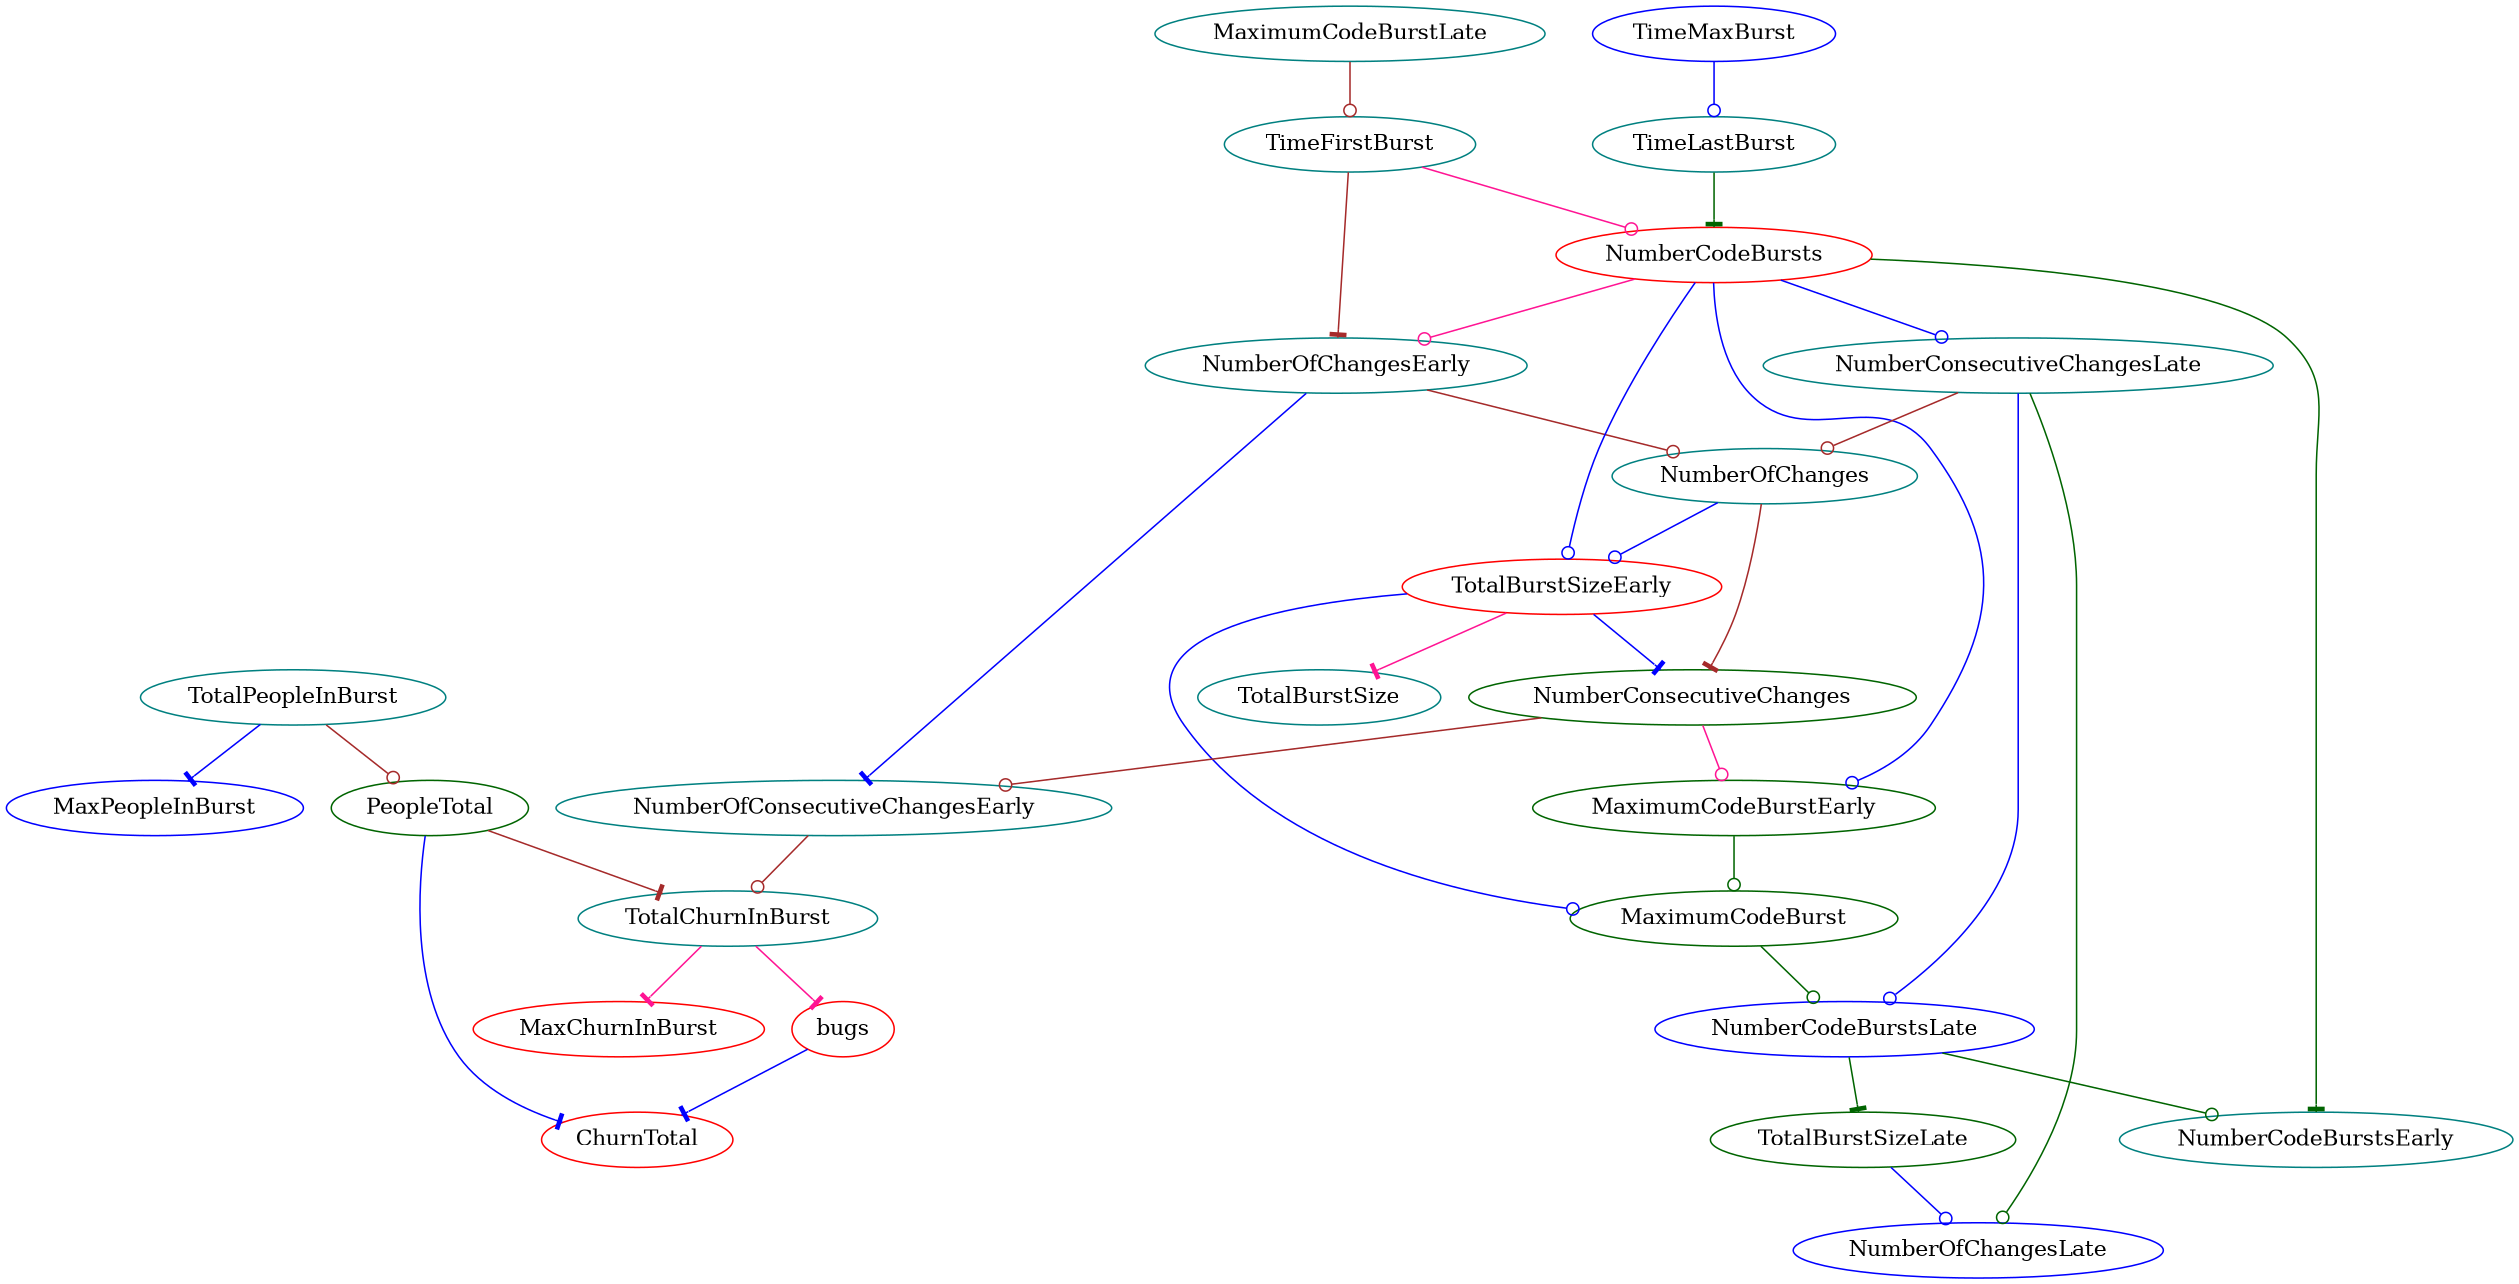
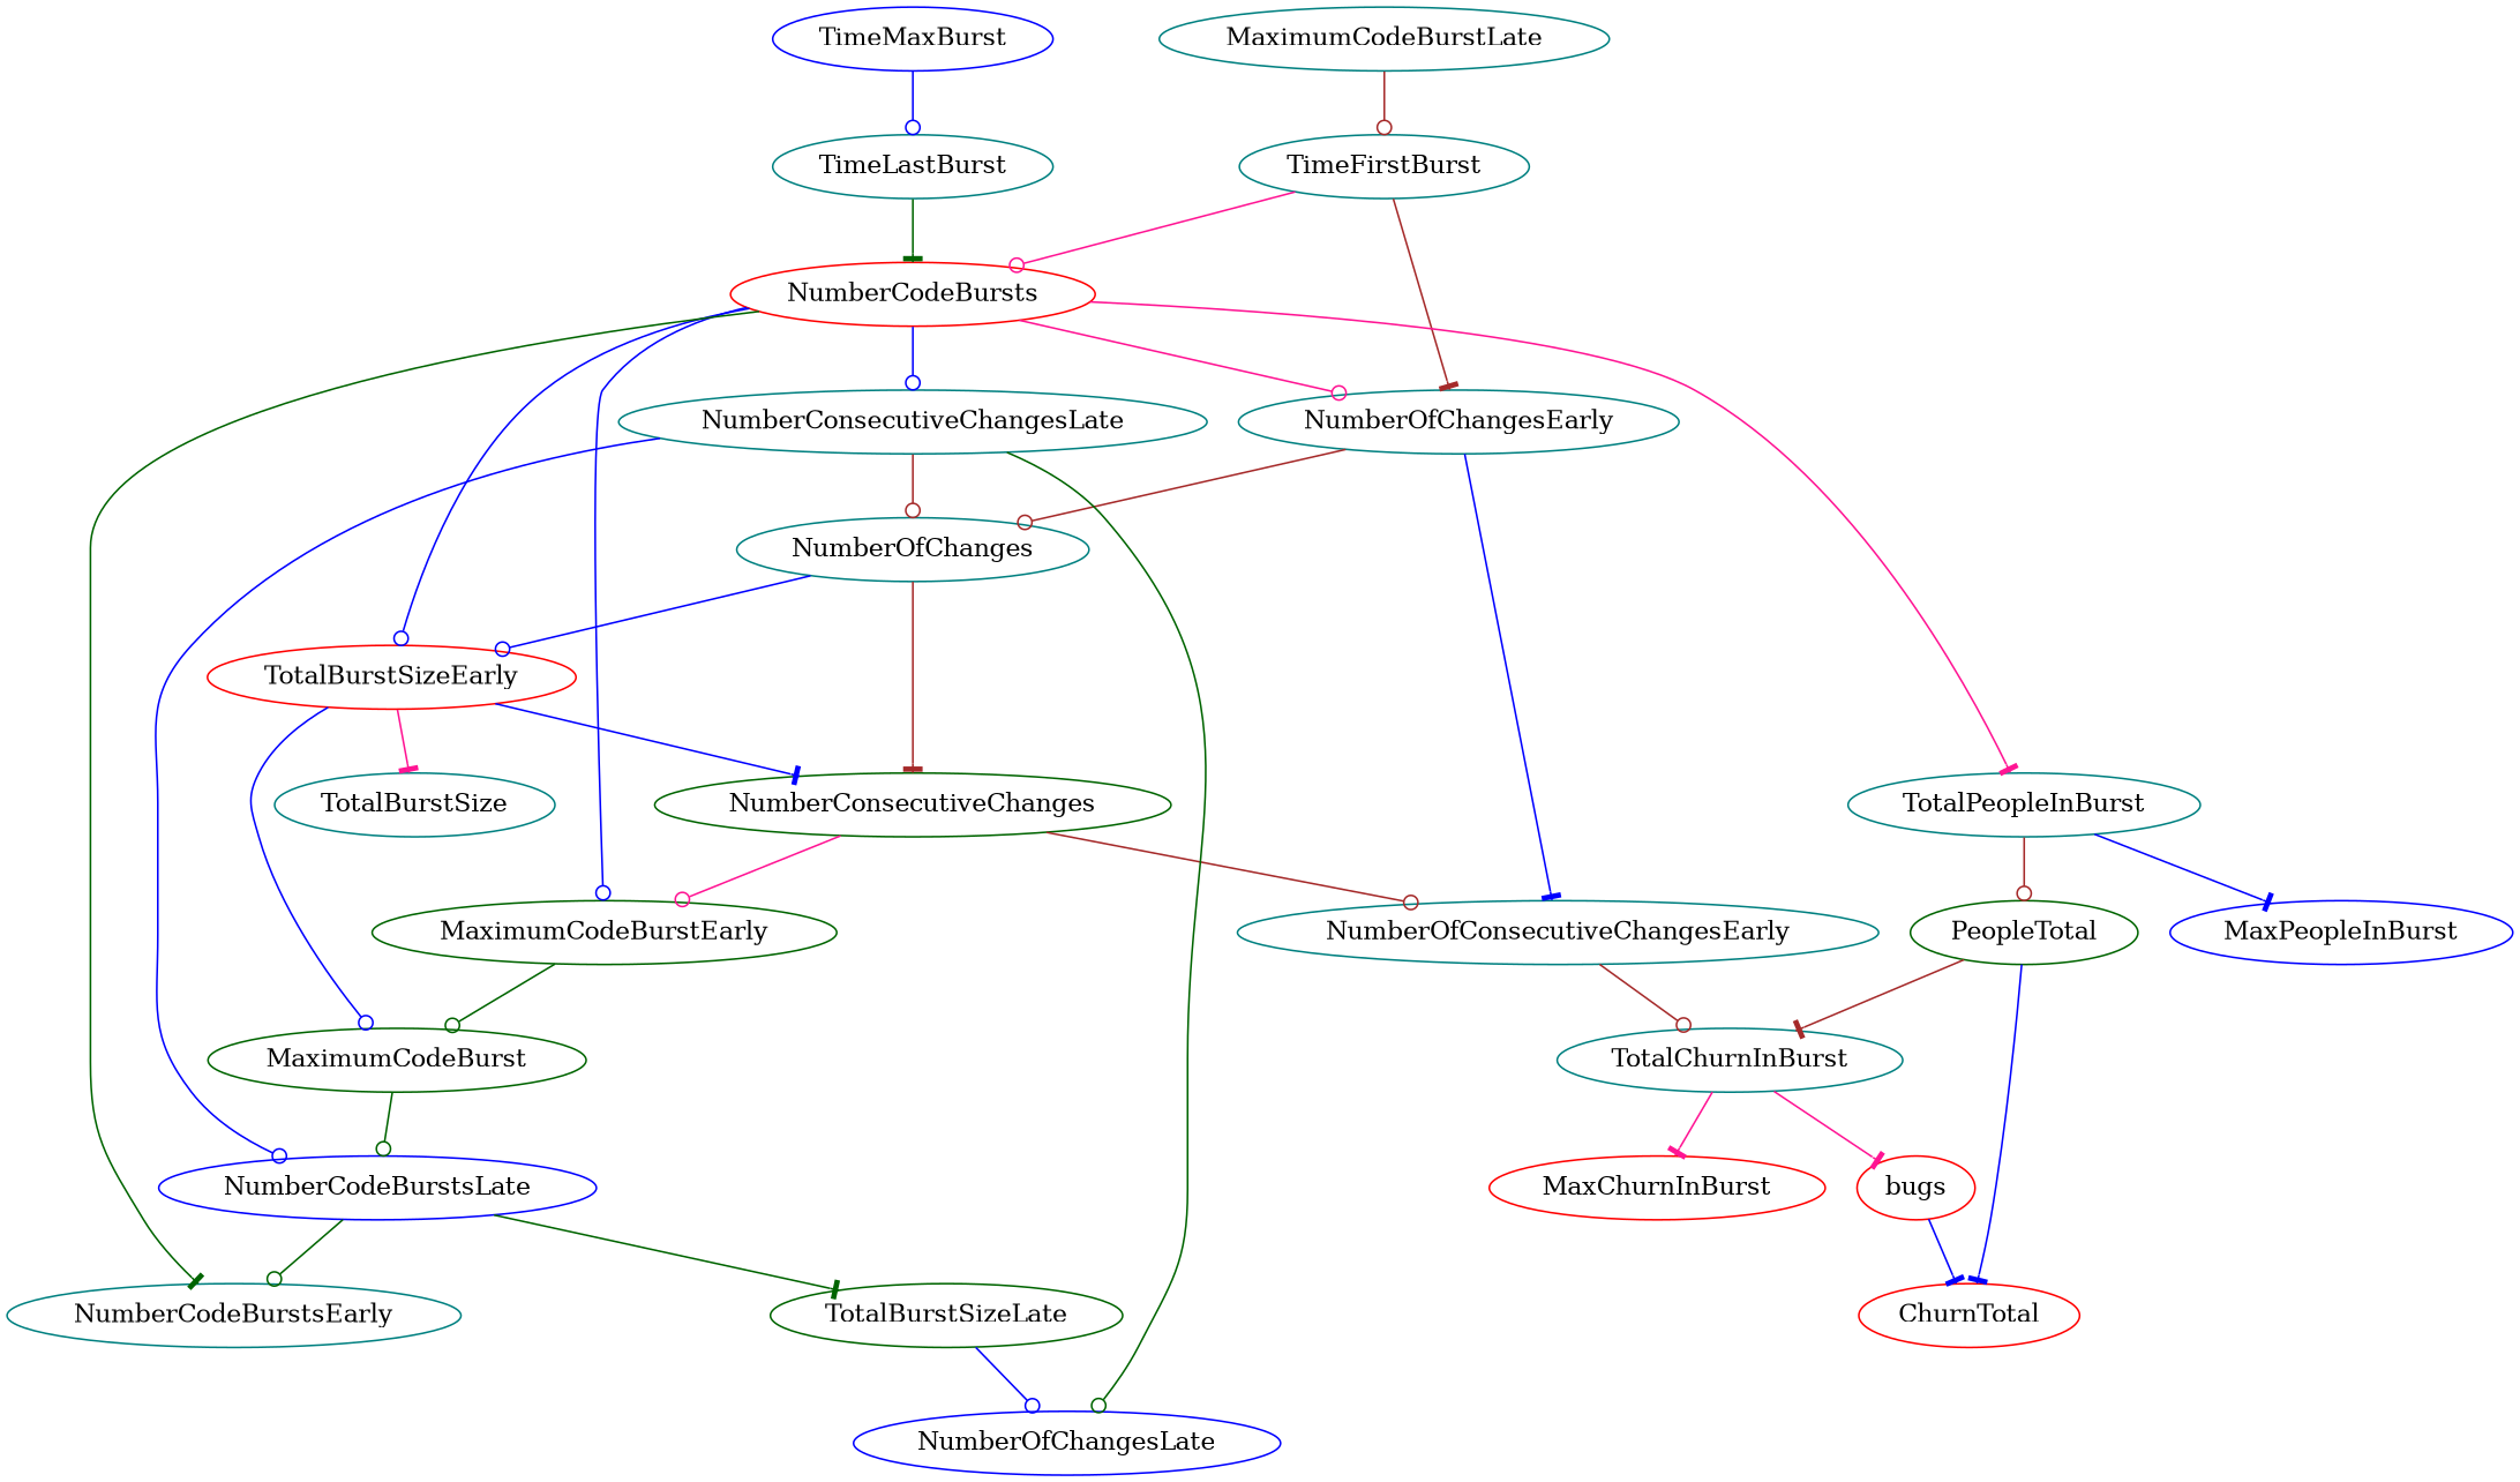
  digraph {
    node [color=teal]
    edge [arrowhead=odot color=blue]
    MaxPeopleInBurst [color=blue]
    TotalPeopleInBurst
    PeopleTotal [color=darkgreen]
    TotalChurnInBurst
    ChurnTotal [color=red]
    MaximumCodeBurstLate
    TimeFirstBurst
    TotalBurstSizeEarly [color=red]
    NumberOfChanges
    NumberConsecutiveChanges [color=darkgreen]
    MaximumCodeBurst [color=darkgreen]
    TotalBurstSize
    NumberOfConsecutiveChangesEarly
    MaximumCodeBurstEarly [color=darkgreen]
    TotalBurstSizeLate [color=darkgreen]
    NumberOfChangesLate [color=blue]
    NumberCodeBurstsLate [color=blue]
    NumberCodeBurstsEarly
    NumberOfChangesEarly
    NumberCodeBursts [color=red]
    NumberConsecutiveChangesLate
    MaxChurnInBurst [color=red]
    bugs [color=red]
    TimeMaxBurst [color=blue]
    TimeLastBurst
    TotalPeopleInBurst -> MaxPeopleInBurst [arrowhead=tee]
    TotalPeopleInBurst -> PeopleTotal [color=brown]
    PeopleTotal -> TotalChurnInBurst [arrowhead=tee color=brown]
    PeopleTotal -> ChurnTotal [arrowhead=tee]
    TotalChurnInBurst -> MaxChurnInBurst [arrowhead=tee color=deeppink]
    TotalChurnInBurst -> bugs [arrowhead=tee color=deeppink]
    MaximumCodeBurstLate -> TimeFirstBurst [color=brown]
    TimeFirstBurst -> NumberOfChangesEarly [arrowhead=tee color=brown]
    TimeFirstBurst -> NumberCodeBursts [color=deeppink]
    TotalBurstSizeEarly -> NumberConsecutiveChanges [arrowhead=tee]
    TotalBurstSizeEarly -> MaximumCodeBurst
    TotalBurstSizeEarly -> TotalBurstSize [arrowhead=tee color=deeppink]
    NumberOfChanges -> TotalBurstSizeEarly
    NumberOfChanges -> NumberConsecutiveChanges [arrowhead=tee color=brown]
    NumberConsecutiveChanges -> NumberOfConsecutiveChangesEarly [color=brown]
    NumberConsecutiveChanges -> MaximumCodeBurstEarly [color=deeppink]
    MaximumCodeBurst -> NumberCodeBurstsLate [color=darkgreen]
    NumberOfConsecutiveChangesEarly -> TotalChurnInBurst [color=brown]
    MaximumCodeBurstEarly -> MaximumCodeBurst [color=darkgreen]
    TotalBurstSizeLate -> NumberOfChangesLate
    NumberCodeBurstsLate -> TotalBurstSizeLate [arrowhead=tee color=darkgreen]
    NumberCodeBurstsLate -> NumberCodeBurstsEarly [color=darkgreen]
    NumberOfChangesEarly -> NumberOfChanges [color=brown]
    NumberOfChangesEarly -> NumberOfConsecutiveChangesEarly [arrowhead=tee]
+   NumberCodeBursts -> TotalPeopleInBurst [arrowhead=tee color=deeppink]
    NumberCodeBursts -> TotalBurstSizeEarly
    NumberCodeBursts -> MaximumCodeBurstEarly
    NumberCodeBursts -> NumberCodeBurstsEarly [arrowhead=tee color=darkgreen]
    NumberCodeBursts -> NumberOfChangesEarly [color=deeppink]
    NumberCodeBursts -> NumberConsecutiveChangesLate
    NumberConsecutiveChangesLate -> NumberOfChanges [color=brown]
    NumberConsecutiveChangesLate -> NumberOfChangesLate [color=darkgreen]
    NumberConsecutiveChangesLate -> NumberCodeBurstsLate
    bugs -> ChurnTotal [arrowhead=tee]
    TimeMaxBurst -> TimeLastBurst
    TimeLastBurst -> NumberCodeBursts [arrowhead=tee color=darkgreen]
  }
